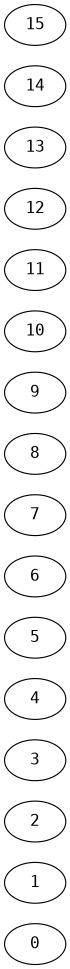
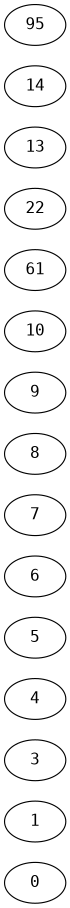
  graph {
    rankdir=LR
    fontname="DejaVu Sans Mono"
    node [fontname="DejaVu Sans Mono"]
    0
    1
-   2
    3
    4
    5
    6
    7
    8
    9
    10
-   11
-   12
+   11 [label=61]
+   12 [label=22]
    13
    14
-   15
+   15 [label=95]
  }
